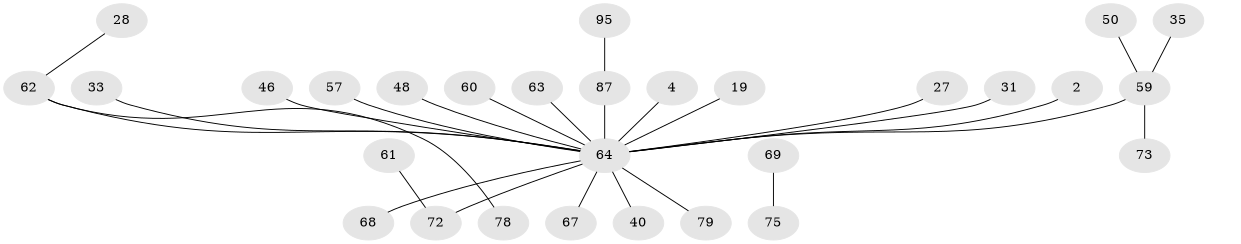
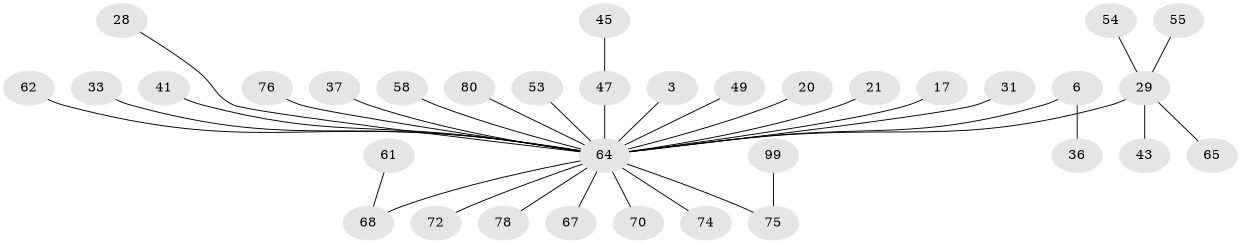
  graph {
    node [color=gray90 style=filled]
    64 [super="+10+14"]
    72 [super="+11+26+40"]
    67
    68 [super="+34"]
-   70 [super="+42" label=40]
+   70 [super="+42"]
    n6 [label=78]
-   74 [label=79]
+   74
    75 [super="+66"]
-   4
-   6 [label=2]
-   19
-   27
+   4 [label=3]
+   36 [super="+17"]
+   6
+   19 [label=49]
+   20
+   21 [super="+8+15"]
+   27 [label=17]
    28
    31
    33 [super="+32"]
-   47 [super="+22" label=87]
-   45 [label=95]
-   46
-   59 [super="+50+48+51"]
-   73
-   54 [label=50]
-   55 [label=35]
-   57 [super="+43"]
-   58 [super="+18+30+53+56" label=48]
-   60 [super="+44"]
+   41
+   47 [super="+22"]
+   45
+   46 [label=76]
+   59 [super="+50+48+51" label=29]
+   65
+   73 [label=43]
+   54
+   55
+   57 [super="+43" label=37]
+   58 [super="+18+30+53+56"]
+   60 [super="+44" label=80]
    61
    62 [super="+39+52"]
-   63
-   69
+   63 [label=53]
+   69 [label=99]
    64 -- 72 [weight=2]
    64 -- 67
    64 -- 68
    64 -- 70
-   62 -- n6
+   64 -- n6
    64 -- 74
+   64 -- 75 [weight=2]
    4 -- 64 [weight=2]
    6 -- 64 [weight=2]
+   6 -- 36
    19 -- 64
+   20 -- 64
+   21 -- 64
    27 -- 64
-   28 -- 62
+   28 -- 64
    31 -- 64
    33 -- 64
+   41 -- 64
    47 -- 64 [weight=2]
    45 -- 47
    46 -- 64
    59 -- 64 [weight=3]
+   59 -- 65
    59 -- 73
    54 -- 59
    55 -- 59
    57 -- 64
    58 -- 64
    60 -- 64
-   61 -- 72
+   61 -- 68
    62 -- 64 [weight=4]
    63 -- 64
    69 -- 75
  }
